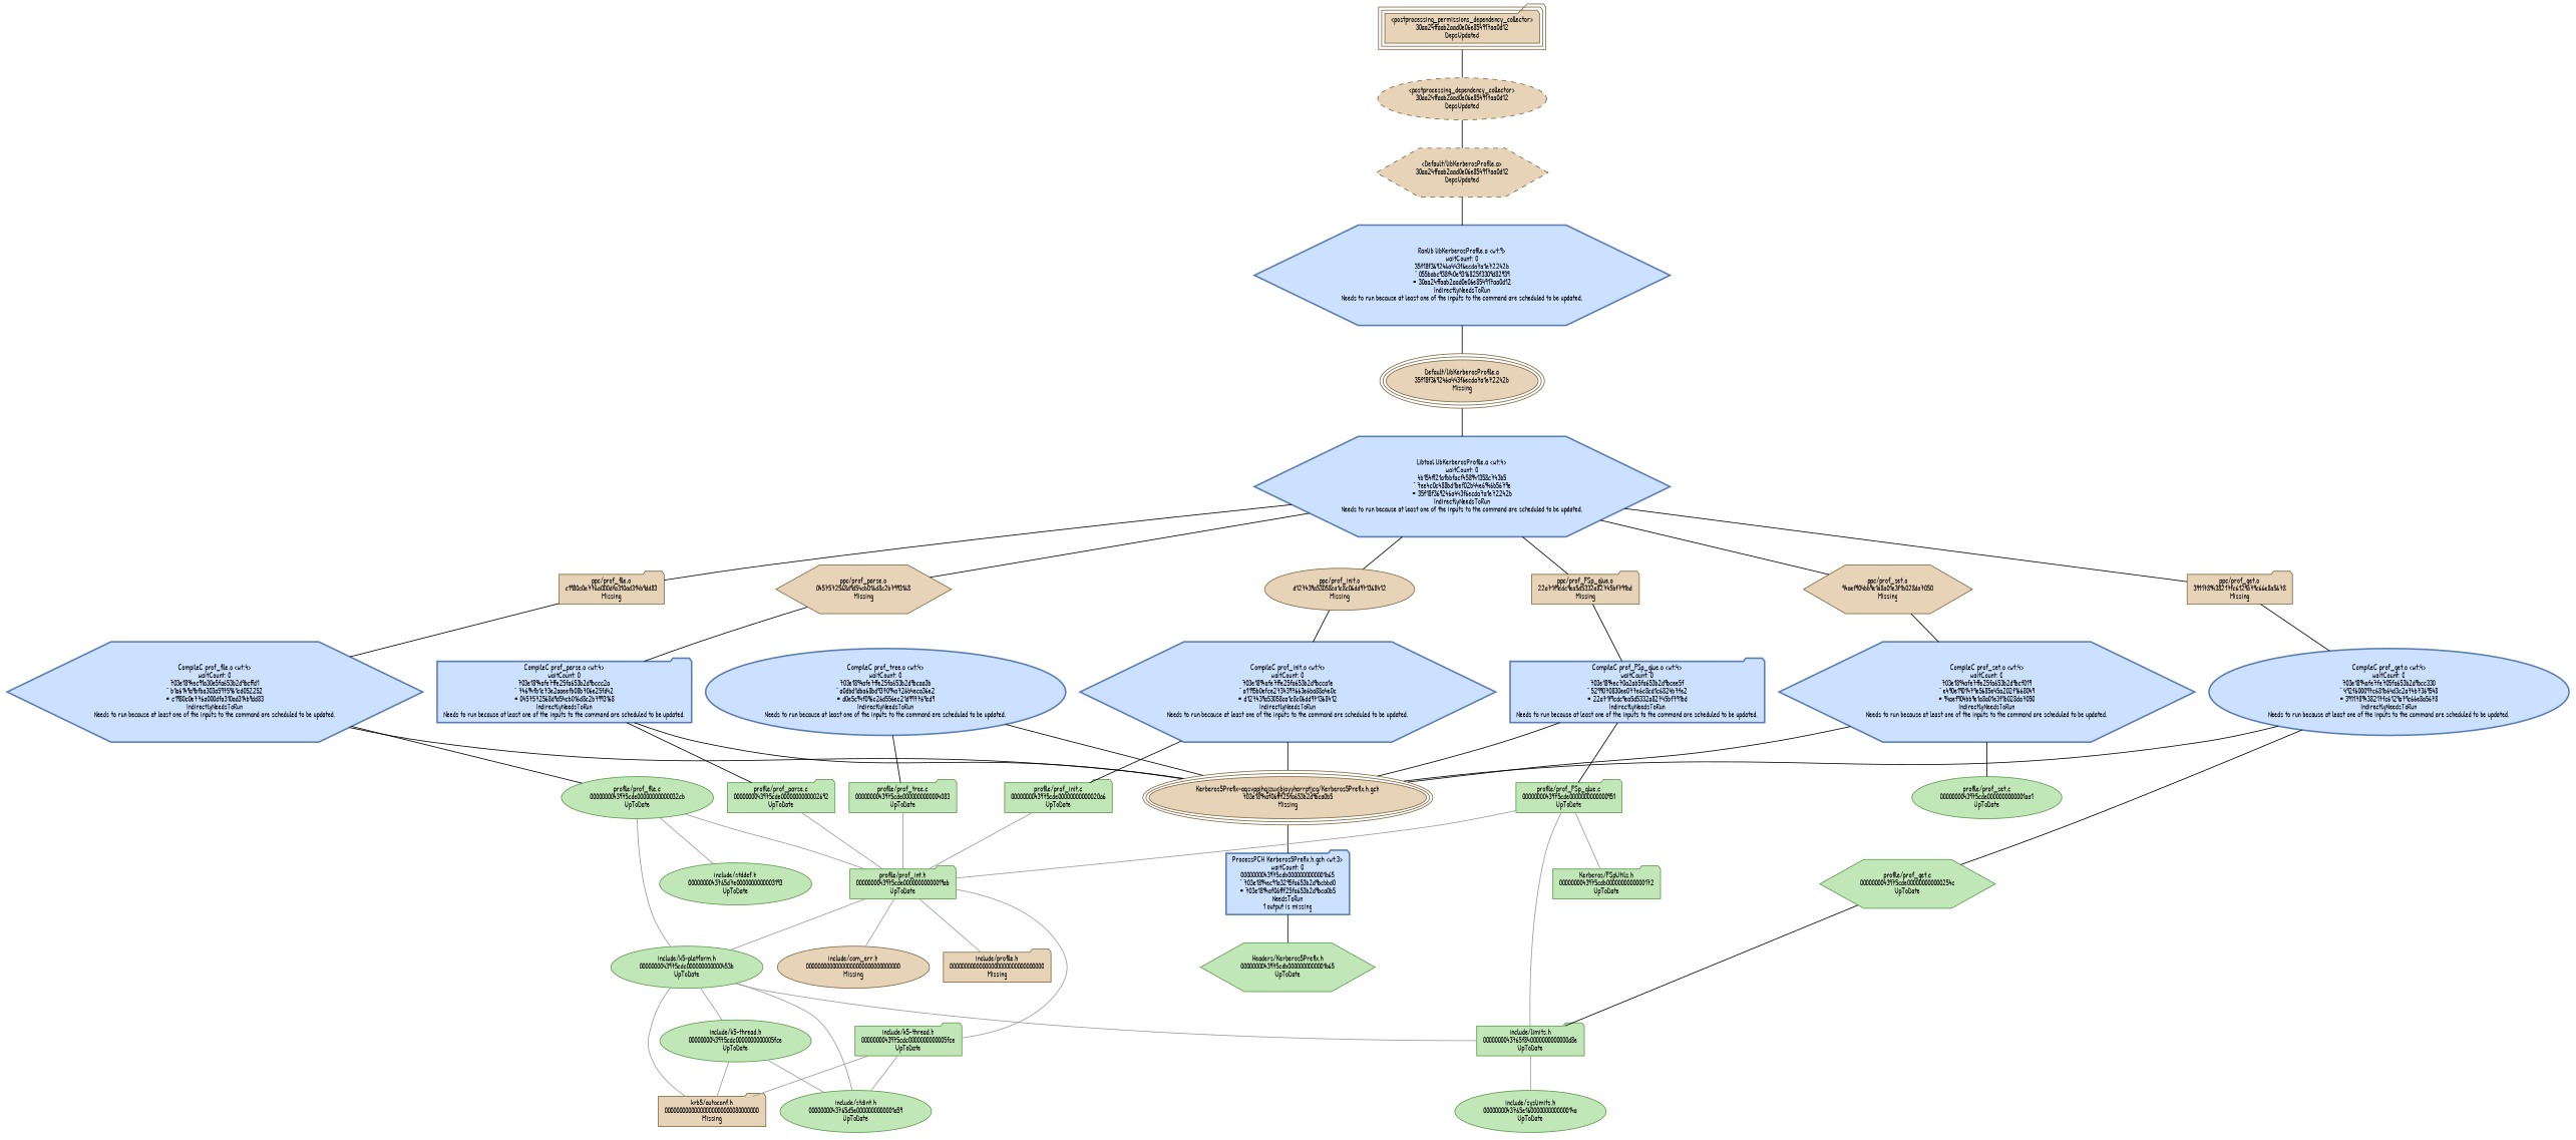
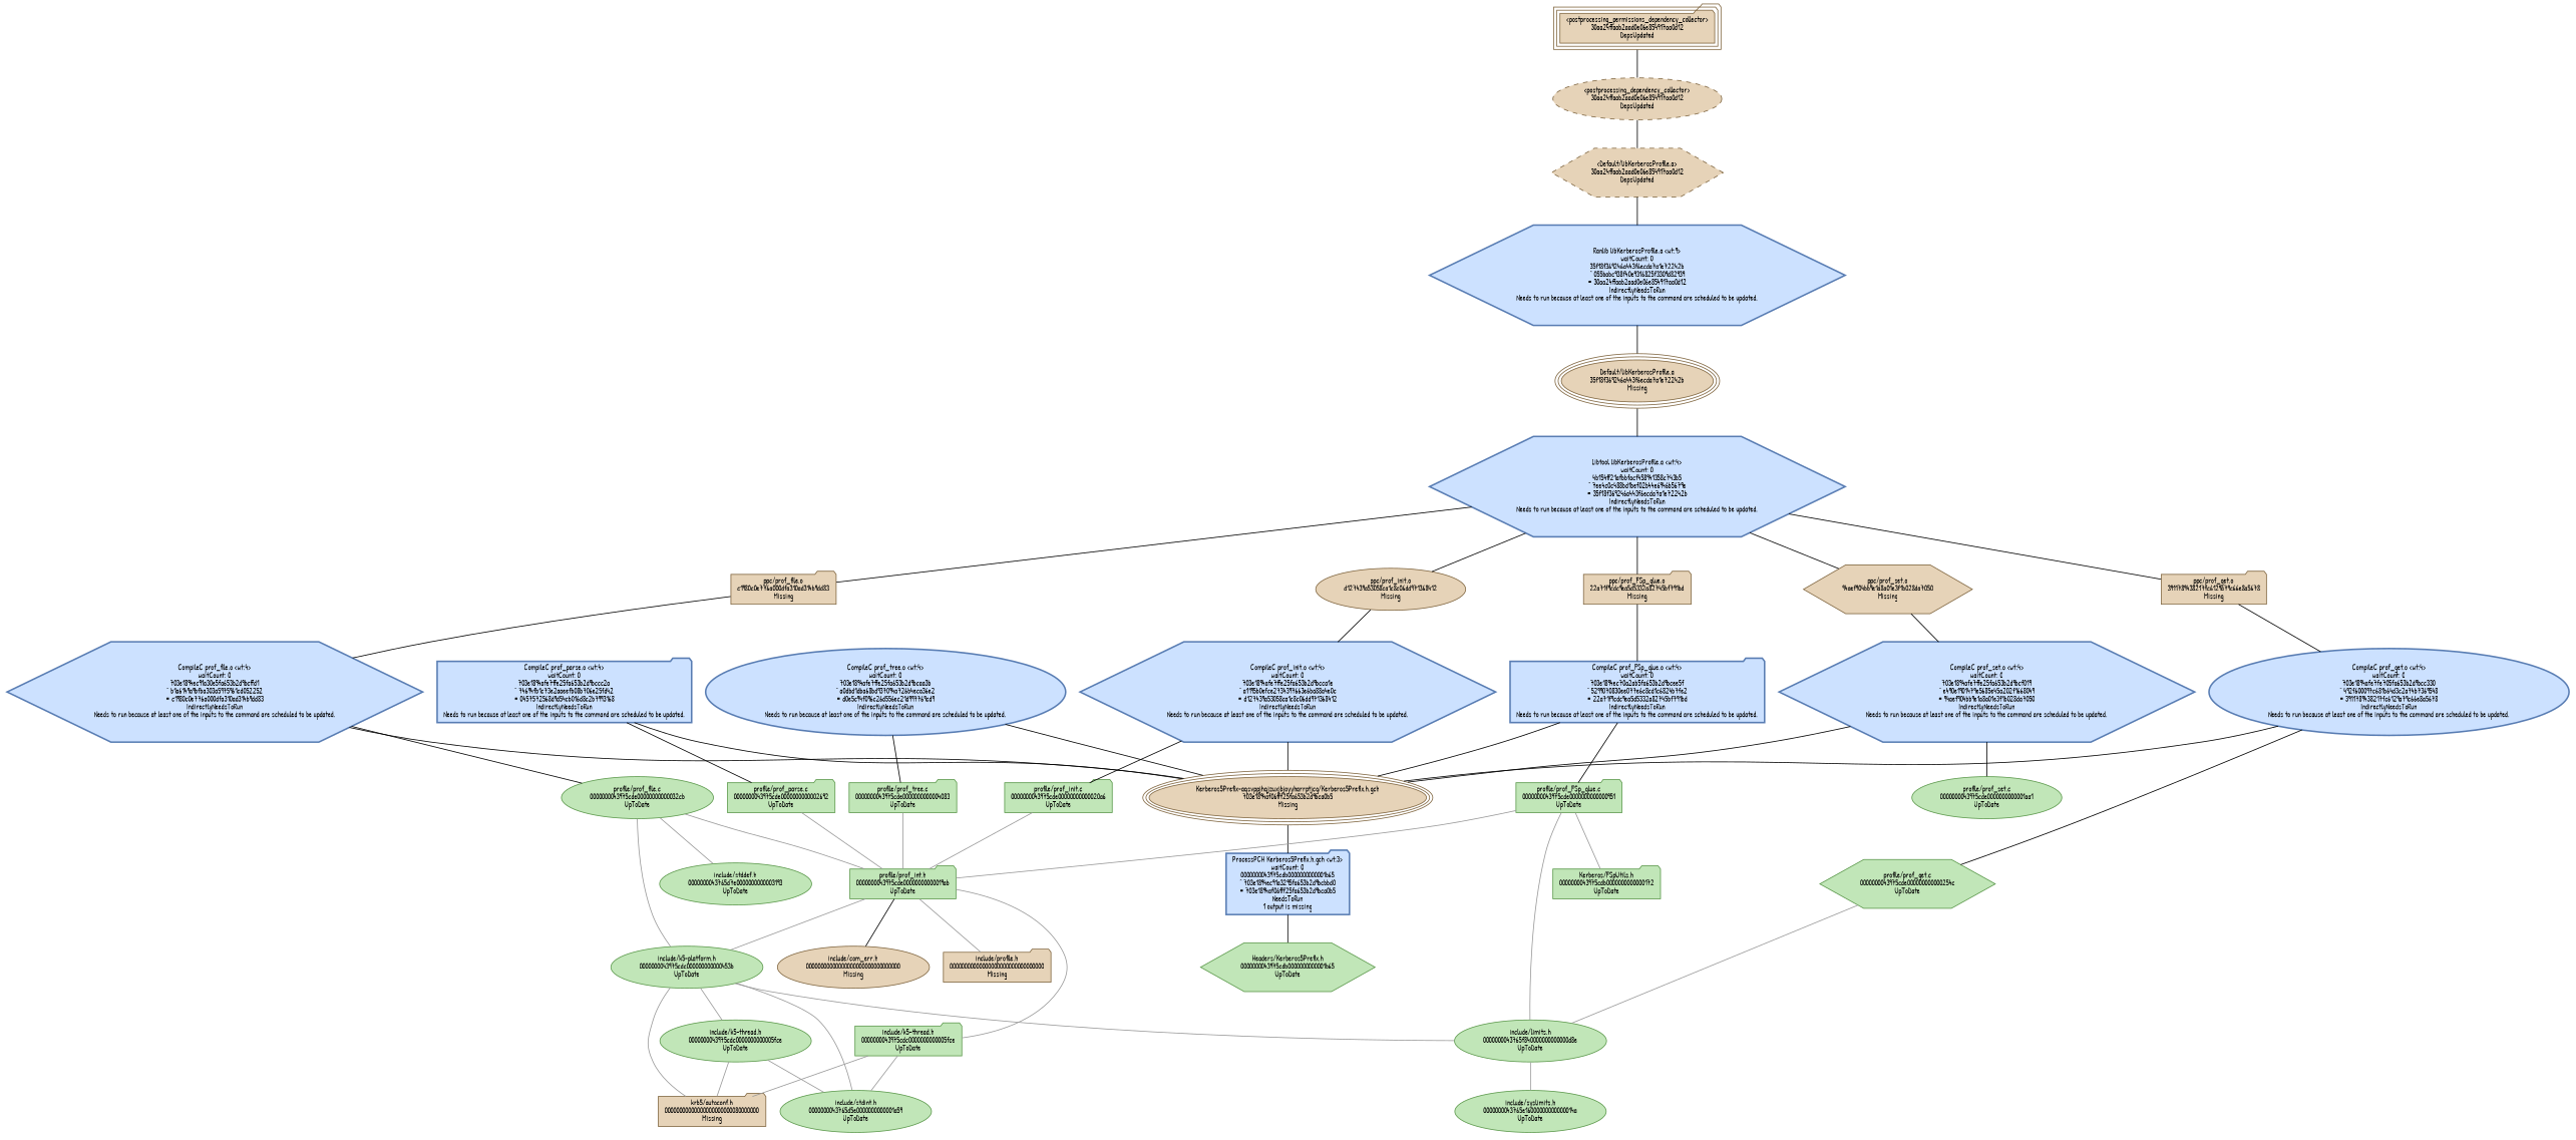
  digraph {
    concentrate=false
    fontname="Patrick Hand"
    node [color="0.3 0.5 0.6" fillcolor="0.3 0.2 0.9" fontname="Patrick Hand" fontsize=9 shape=folder style=filled]
    edge [arrowhead=none arrowtail=normal color=black fontname="Patrick Hand" style=solid]
    n1 [color="0.1 0.5 0.5" fillcolor="0.1 0.2 0.9" label="Default/libKerberosProfile.a\n35f18f369246a443f6ecda7a1e72242b\nMissing" peripheries=3 shape=ellipse]
    n2 [color="0.6 0.5 0.7" fillcolor="0.6 0.2 1.0" label="Libtool libKerberosProfile.a <wt:4>\nwaitCount: 0\n4b154ff21afbbfacf458941358c743b5\n^ 7ee4c0c488bd1bef02b44e6946b5679e\n= 35f18f369246a443f6ecda7a1e72242b\nIndirectlyNeedsToRun\nNeeds to run because at least one of the inputs to the command are scheduled to be updated." shape=hexagon style="filled,bold"]
    n3 [color="0.1 0.5 0.5" fillcolor="0.1 0.2 0.9" label="ppc/prof_file.o\nc1980c0e776a000dfa310ad314b9dd83\nMissing"]
    n4 [color="0.1 0.5 0.5" fillcolor="0.1 0.2 0.9" label="ppc/prof_get.o\n3911789438217fc6129a79c66e8a5678\nMissing"]
    n5 [color="0.1 0.5 0.5" fillcolor="0.1 0.2 0.9" label="ppc/prof_init.o\nd127439a53058ca1c8c06dd971368412\nMissing" shape=ellipse]
-   n6 [color="0.1 0.5 0.5" fillcolor="0.1 0.2 0.9" label="ppc/prof_parse.o\n0457572568d9d54cb016d8c2b7993168\nMissing" shape=hexagon]
    n7 [color="0.1 0.5 0.5" fillcolor="0.1 0.2 0.9" label="ppc/prof_set.o\n94aef904bb9e1a8a01e3f1b028da7050\nMissing" shape=hexagon]
    n8 [color="0.1 0.5 0.5" fillcolor="0.1 0.2 0.9" label="ppc/prof_FSp_glue.o\n22a71f9cdc9ea5d5332a82745bf791bd\nMissing"]
    n9 [color="0.6 0.5 0.7" fillcolor="0.6 0.2 1.0" label="CompileC prof_file.o <wt:4>\nwaitCount: 0\n703e1894ec91a30e5fa653b2d9bcffd1\n^ b1a6149a9bfba303a5975961cd052252\n= c1980c0e776a000dfa310ad314b9dd83\nIndirectlyNeedsToRun\nNeeds to run because at least one of the inputs to the command are scheduled to be updated." shape=hexagon style="filled,bold"]
    n10 [color="0.1 0.5 0.5" fillcolor="0.1 0.2 0.9" label="Kerberos5Prefix-aqsvppjhqjzuxjbjoyyharrptjcg/Kerberos5Prefix.h.gch\n703e1894af06fff25fa653b2d9bca0b5\nMissing" peripheries=3 shape=ellipse]
    n11 [label="profile/prof_file.c\n0000000043975cde00000000000032cb\nUpToDate" shape=ellipse]
    n12 [label="Headers/Kerberos5Prefix.h\n0000000043975cdb0000000000001b65\nUpToDate" shape=hexagon]
    n13 [color="0.6 0.5 0.7" fillcolor="0.6 0.2 1.0" label="ProcessPCH Kerberos5Prefix.h.gch <wt:3>\nwaitCount: 0\n0000000043975cdb0000000000001b65\n^ 703e1894ec91a3295fa653b2d9bcbbd0\n= 703e1894af06fff25fa653b2d9bca0b5\nNeedsToRun\n1 output is missing" style="filled,bold"]
    n14 [label="profile/prof_int.h\n0000000043975cde00000000000019ab\nUpToDate"]
    n15 [label="include/stddef.h\n0000000043765d7e0000000000003193\nUpToDate" shape=ellipse]
    n16 [label="include/k5-platform.h\n0000000043975cdc000000000000453b\nUpToDate" shape=ellipse]
    n17 [label="include/k5-thread.h\n0000000043975cdc0000000000005fce\nUpToDate"]
    n18 [color="0.1 0.5 0.5" fillcolor="0.1 0.2 0.9" label="include/com_err.h\n00000000000000000000000000000000\nMissing" shape=ellipse]
    n19 [color="0.1 0.5 0.5" fillcolor="0.1 0.2 0.9" label="include/profile.h\n00000000000000000000000000000000\nMissing"]
-   n20 [label="include/limits.h\n0000000043765f840000000000000d8e\nUpToDate"]
+   n20 [label="include/limits.h\n0000000043765f840000000000000d8e\nUpToDate" shape=ellipse]
    n21 [color="0.1 0.5 0.5" fillcolor="0.1 0.2 0.9" label="krb5/autoconf.h\n00000000000000000000000080000000\nMissing"]
    n22 [label="include/k5-thread.h\n0000000043975cdc0000000000005fce\nUpToDate" shape=ellipse]
    n23 [label="include/stdint.h\n0000000043765d5e0000000000001a59\nUpToDate" shape=ellipse]
    n24 [color="0.6 0.5 0.7" fillcolor="0.6 0.2 1.0" label="CompileC prof_get.o <wt:4>\nwaitCount: 0\n703e1894afe7fe705fa653b2d9bcc330\n^ 492f600097c681b64d3c2a74b7369548\n= 3911789438217fc6129a79c66e8a5678\nIndirectlyNeedsToRun\nNeeds to run because at least one of the inputs to the command are scheduled to be updated." shape=ellipse style="filled,bold"]
    n25 [label="profile/prof_get.c\n0000000043975cde000000000000254c\nUpToDate" shape=hexagon]
    n26 [label="include/syslimits.h\n0000000043765e16000000000000014a\nUpToDate" shape=ellipse]
    n27 [color="0.6 0.5 0.7" fillcolor="0.6 0.2 1.0" label="CompileC prof_init.o <wt:4>\nwaitCount: 0\n703e1894afe7ffe25fa653b2d9bcca1e\n^ a1195b0efce2734397663e6ba88a4e0c\n= d127439a53058ca1c8c06dd971368412\nIndirectlyNeedsToRun\nNeeds to run because at least one of the inputs to the command are scheduled to be updated." shape=hexagon style="filled,bold"]
    n28 [label="profile/prof_init.c\n0000000043975cde00000000000020a6\nUpToDate"]
    n29 [color="0.6 0.5 0.7" fillcolor="0.6 0.2 1.0" label="CompileC prof_parse.o <wt:4>\nwaitCount: 0\n703e1894afe7ffe25fa653b2d9bccc2a\n^ 74694fb1c73e2aaeefb08b706e25fd42\n= 0457572568d9d54cb016d8c2b7993168\nIndirectlyNeedsToRun\nNeeds to run because at least one of the inputs to the command are scheduled to be updated." style="filled,bold"]
    n30 [label="profile/prof_parse.c\n0000000043975cde0000000000002692\nUpToDate"]
    n31 [color="0.6 0.5 0.7" fillcolor="0.6 0.2 1.0" label="CompileC prof_set.o <wt:4>\nwaitCount: 0\n703e1894afe7ffe25fa653b2d9bcf019\n^ e490e1901479e5685e45a202f1668049\n= 94aef904bb9e1a8a01e3f1b028da7050\nIndirectlyNeedsToRun\nNeeds to run because at least one of the inputs to the command are scheduled to be updated." shape=hexagon style="filled,bold"]
    n32 [label="profile/prof_set.c\n0000000043975cde0000000000001aa1\nUpToDate" shape=ellipse]
    n33 [color="0.6 0.5 0.7" fillcolor="0.6 0.2 1.0" label="CompileC prof_tree.o <wt:4>\nwaitCount: 0\n703e1894afe7ffe25fa653b2d9bcaa3b\n^ a0dbd1dba68bd937094a726b4eca36e2\n= d0e5c94f096c26d556ec21d997769cd9\nIndirectlyNeedsToRun\nNeeds to run because at least one of the inputs to the command are scheduled to be updated." shape=ellipse style="filled,bold"]
    n34 [label="profile/prof_tree.c\n0000000043975cde0000000000004083\nUpToDate"]
    n35 [color="0.6 0.5 0.7" fillcolor="0.6 0.2 1.0" label="CompileC prof_FSp_glue.o <wt:4>\nwaitCount: 0\n703e1894ec70a2ab5fa653b2d9bcee5f\n^ 5299070830ee077e6c8cd1c6824b7fe2\n= 22a71f9cdc9ea5d5332a82745bf791bd\nIndirectlyNeedsToRun\nNeeds to run because at least one of the inputs to the command are scheduled to be updated." style="filled,bold"]
    n36 [label="profile/prof_FSp_glue.c\n0000000043975cde0000000000000951\nUpToDate"]
    n37 [label="Kerberos/FSpUtils.h\n0000000043975cdb0000000000000172\nUpToDate"]
    n38 [color="0.1 0.5 0.5" fillcolor="0.1 0.2 0.9" label="<Default/libKerberosProfile.a>\n30aa24ffaab2aad0e06e854917aa0d12\nDepsUpdated" shape=hexagon style="filled,dashed"]
    n39 [color="0.6 0.5 0.7" fillcolor="0.6 0.2 1.0" label="Ranlib libKerberosProfile.a <wt:9>\nwaitCount: 0\n35f18f369246a443f6ecda7a1e72242b\n^ 055babc938f40e9316825f3309d82939\n= 30aa24ffaab2aad0e06e854917aa0d12\nIndirectlyNeedsToRun\nNeeds to run because at least one of the inputs to the command are scheduled to be updated." shape=hexagon style="filled,bold"]
    n40 [color="0.1 0.5 0.5" fillcolor="0.1 0.2 0.9" label="<postprocessing_dependency_collector>\n30aa24ffaab2aad0e06e854917aa0d12\nDepsUpdated" shape=ellipse style="filled,dashed"]
    n41 [color="0.1 0.5 0.5" fillcolor="0.1 0.2 0.9" label="<postprocessing_permissions_dependency_collector>\n30aa24ffaab2aad0e06e854917aa0d12\nDepsUpdated" peripheries=3]
    n1 -> n2
    n2 -> n3
    n2 -> n4
    n2 -> n5
-   n2 -> n6
    n2 -> n7
    n2 -> n8
    n3 -> n9
    n4 -> n24
    n5 -> n27
-   n6 -> n29
    n7 -> n31
    n8 -> n35
    n9 -> n10
    n9 -> n11
    n10 -> n13
    n11 -> n14 [color=gray60]
    n11 -> n15 [color=gray60]
    n11 -> n16 [color=gray60]
    n13 -> n12
    n14 -> n16 [color=gray60]
    n14 -> n17 [color=gray60]
-   n14 -> n18 [color=gray60]
+   n14 -> n18
    n14 -> n19 [color=gray60]
    n16 -> n20 [color=gray60]
    n16 -> n21 [color=gray60]
    n16 -> n22 [color=gray60]
    n16 -> n23 [color=gray60]
    n17 -> n21 [color=gray60]
    n17 -> n23 [color=gray60]
    n20 -> n26 [color=gray60]
    n22 -> n21 [color=gray60]
    n22 -> n23 [color=gray60]
    n24 -> n10
    n24 -> n25
-   n25 -> n20
+   n25 -> n20 [color=gray60]
    n27 -> n10
    n27 -> n28
    n28 -> n14 [color=gray60]
    n29 -> n10
    n29 -> n30
    n30 -> n14 [color=gray60]
    n31 -> n10
    n31 -> n32
    n33 -> n10
    n33 -> n34
    n34 -> n14 [color=gray60]
    n35 -> n10
    n35 -> n36
    n36 -> n14 [color=gray60]
    n36 -> n20 [color=gray60]
    n36 -> n37 [color=gray60]
    n38 -> n39
    n39 -> n1
    n40 -> n38
    n41 -> n40
  }
